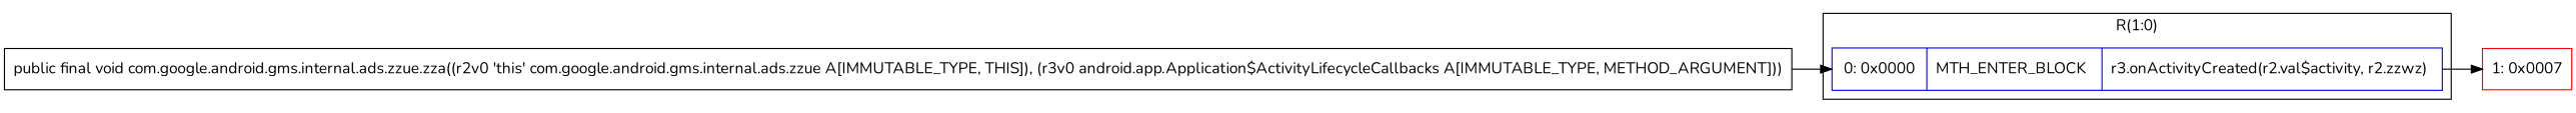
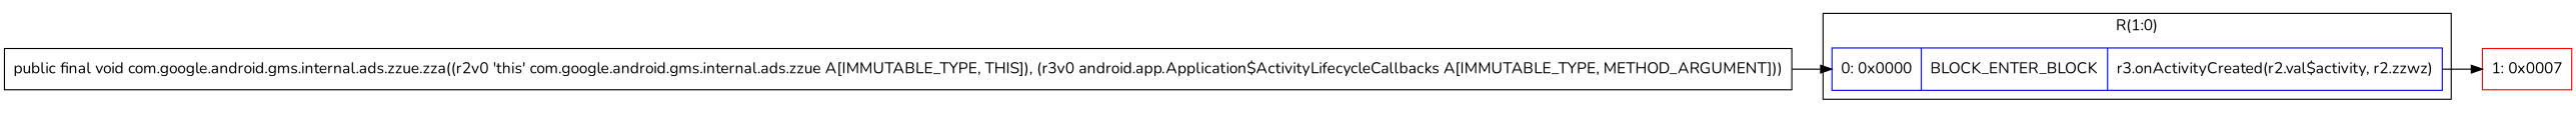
  digraph {
    rankdir=LR
    fontname=Nunito
    node [shape=record fontname=Nunito]
    edge [fontname=Nunito]
-   n1 [color=blue label="{0\:\ 0x0000|MTH_ENTER_BLOCK\l|r3.onActivityCreated(r2.val$activity, r2.zzwz)\l}"]
+   n1 [color=blue label="{0\:\ 0x0000|BLOCK_ENTER_BLOCK\l|r3.onActivityCreated(r2.val$activity, r2.zzwz)\l}"]
    n2 [color=red label="{1\:\ 0x0007}"]
    n3 [label="{public final void com.google.android.gms.internal.ads.zzue.zza((r2v0 'this' com.google.android.gms.internal.ads.zzue A[IMMUTABLE_TYPE, THIS]), (r3v0 android.app.Application$ActivityLifecycleCallbacks A[IMMUTABLE_TYPE, METHOD_ARGUMENT])) }"]
    subgraph cluster_1 {
      label="R(1:0)"
      n1
    }
    n1 -> n2
    n3 -> n1
  }
